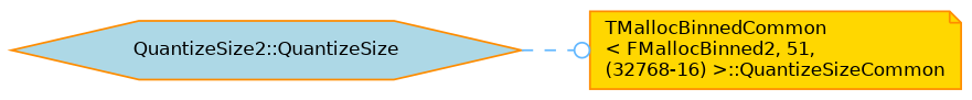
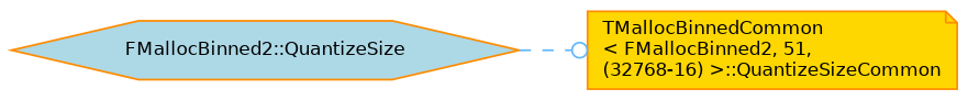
  digraph {
    rankdir=LR
    node [color=darkorange fontname=Helvetica fontsize=10 style=filled]
-   n1 [fillcolor=lightblue fontcolor=black height=0.2 label="QuantizeSize2::QuantizeSize" shape=hexagon width=0.4]
+   n1 [fillcolor=lightblue fontcolor=black height=0.2 label="FMallocBinned2::QuantizeSize" shape=hexagon width=0.4]
    n2 [fillcolor=gold height=0.2 label="TMallocBinnedCommon\l\< FMallocBinned2, 51,\l(32768-16) \>::QuantizeSizeCommon" shape=note width=0.4]
    n1 -> n2 [color=steelblue1 fontname=Helvetica fontsize=10 labelfontname=Helvetica labelfontsize=10 style=dashed arrowhead=odot]
  }
